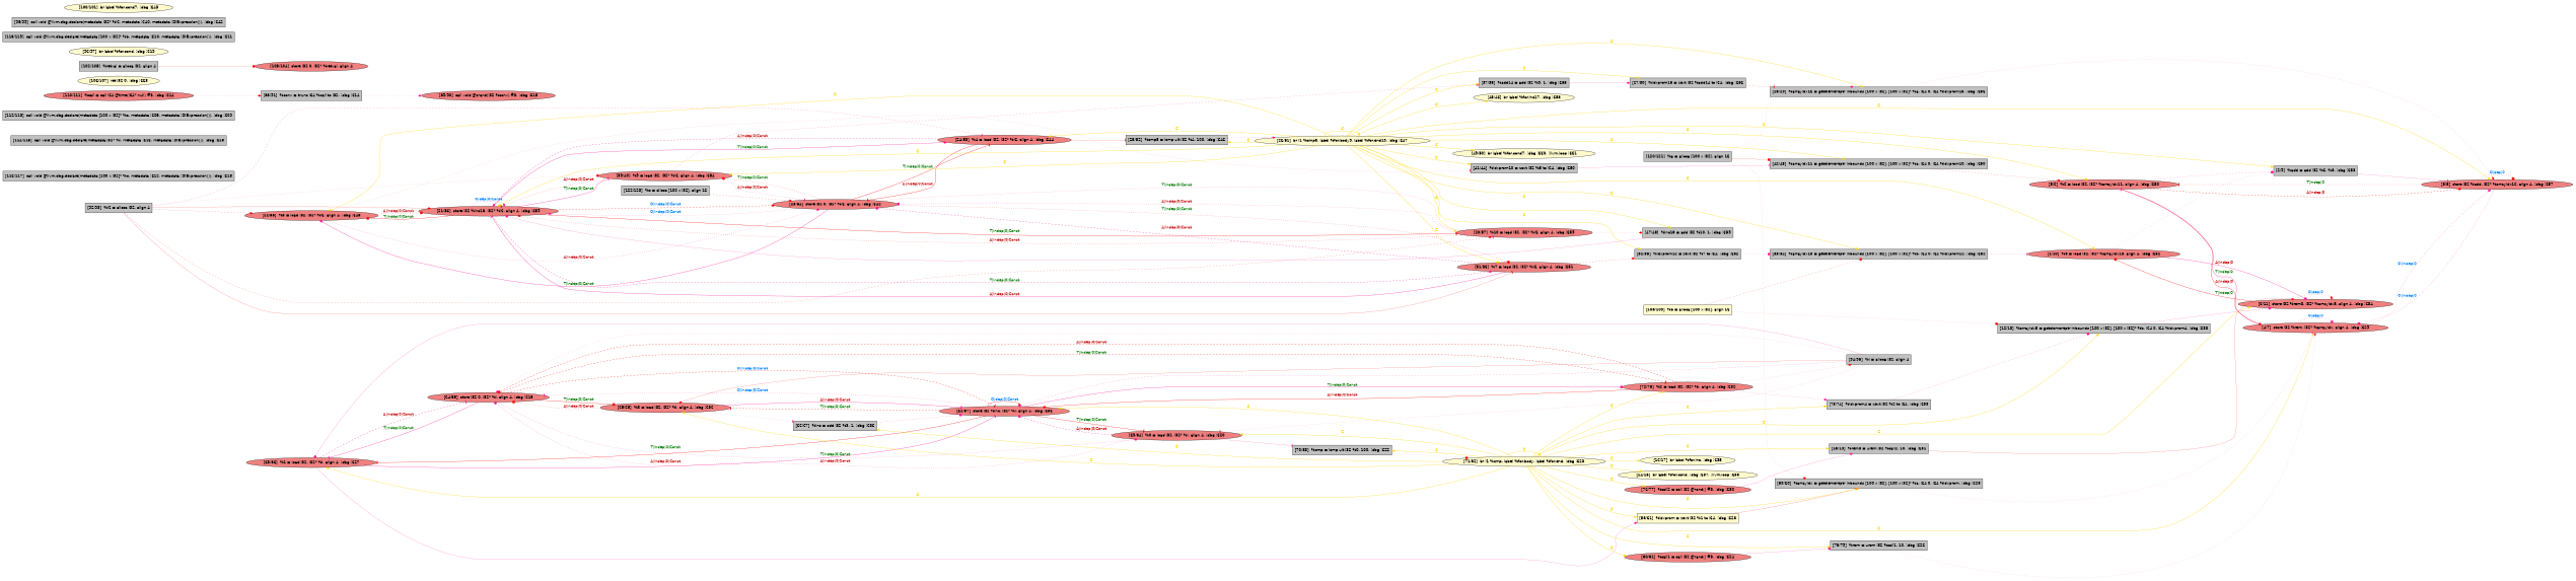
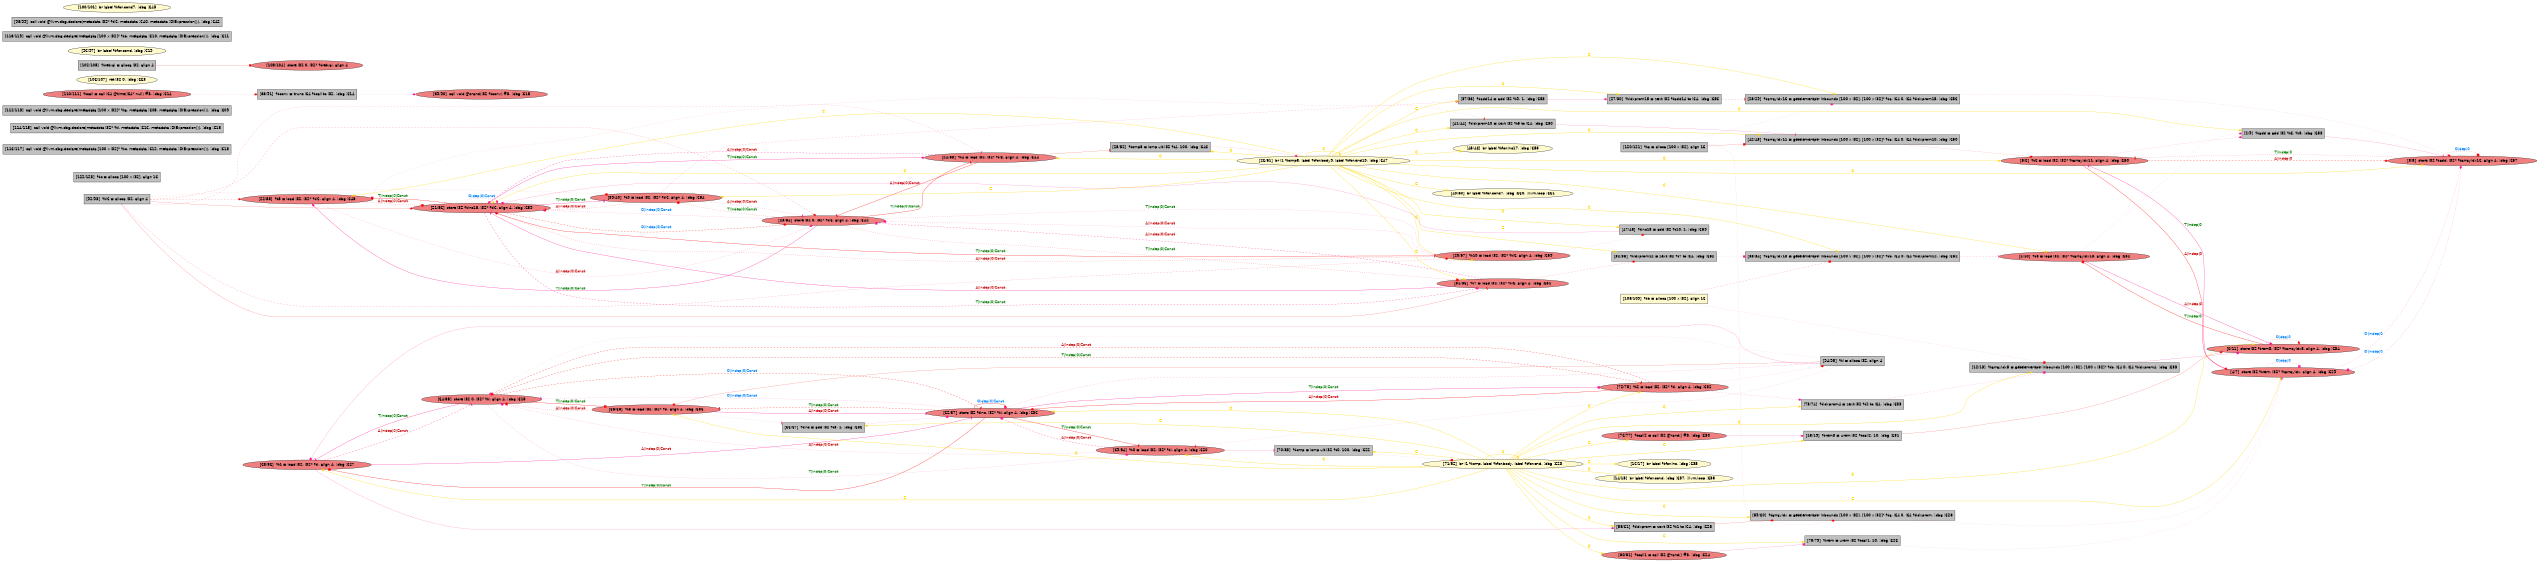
  digraph {
    fontname="DejaVu Sans"
    rankdir=LR
    node [fillcolor=grey fontname="DejaVu Sans" shape=ellipse style=filled]
    edge [arrowhead=diamond color=deeppink fontcolor=black fontname="DejaVu Sans" penwidth=1.0 style=solid]
    n1 [fillcolor=lightcoral label="[22/55]  %5 = load i32, i32* %i6, align 4, !dbg !648"]
    n2 [label="[41/44]  %idxprom10 = zext i32 %5 to i64, !dbg !650" shape=rectangle]
    n3 [fillcolor=lightcoral label="[21/56]  store i32 %inc18, i32* %i6, align 4, !dbg !659"]
    n4 [fillcolor=lightcoral label="[23/54]  store i32 0, i32* %i6, align 4, !dbg !642"]
    n5 [label="[42/43]  %arrayidx11 = getelementptr inbounds [100 x i32], [100 x i32]* %a, i64 0, i64 %idxprom10, !dbg !650" shape=rectangle]
    n6 [fillcolor=lightcoral label="[24/53]  %4 = load i32, i32* %i6, align 4, !dbg !644"]
    n7 [fillcolor=lightcoral label="[31/36]  %7 = load i32, i32* %i6, align 4, !dbg !651"]
    n8 [fillcolor=lightcoral label="[20/57]  %10 = load i32, i32* %i6, align 4, !dbg !659"]
    n9 [fillcolor=lightcoral label="[39/40]  %9 = load i32, i32* %i6, align 4, !dbg !654"]
    n10 [label="[120/121]  %a = alloca [100 x i32], align 16" shape=rectangle]
    n11 [label="[59/60]  %arrayidx = getelementptr inbounds [100 x i32], [100 x i32]* %a, i64 0, i64 %idxprom, !dbg !628" shape=rectangle]
    n12 [label="[28/29]  %arrayidx16 = getelementptr inbounds [100 x i32], [100 x i32]* %a, i64 0, i64 %idxprom15, !dbg !656" shape=rectangle]
    n13 [fillcolor=lightcoral label="[5/6]  %6 = load i32, i32* %arrayidx11, align 4, !dbg !650"]
    n14 [fillcolor=lightcoral label="[4/7]  store i32 %rem, i32* %arrayidx, align 4, !dbg !629"]
    n15 [fillcolor=lightcoral label="[3/8]  store i32 %add, i32* %arrayidx16, align 4, !dbg !657"]
    n16 [fillcolor=lightcoral label="[64/85]  store i32 0, i32* %i, align 4, !dbg !618"]
    n17 [fillcolor=lightcoral label="[63/86]  %1 = load i32, i32* %i, align 4, !dbg !627"]
    n18 [fillcolor=lightcoral label="[72/75]  %2 = load i32, i32* %i, align 4, !dbg !632"]
    n19 [fillcolor=lightcoral label="[62/87]  store i32 %inc, i32* %i, align 4, !dbg !636"]
    n20 [fillcolor=lightcoral label="[69/84]  %0 = load i32, i32* %i, align 4, !dbg !620"]
    n21 [fillcolor=lightcoral label="[65/68]  %3 = load i32, i32* %i, align 4, !dbg !636"]
-   n22 [fillcolor=lemonchiffon label="[58/61]  %idxprom = zext i32 %1 to i64, !dbg !628" shape=rectangle]
+   n22 [label="[58/61]  %idxprom = zext i32 %1 to i64, !dbg !628" shape=rectangle]
    n23 [label="[73/74]  %idxprom4 = zext i32 %2 to i64, !dbg !633" shape=rectangle]
    n24 [label="[94/95]  %i = alloca i32, align 4" shape=rectangle]
    n25 [label="[70/83]  %cmp = icmp ult i32 %0, 100, !dbg !622" shape=rectangle]
    n26 [label="[66/67]  %inc = add i32 %3, 1, !dbg !636" shape=rectangle]
    n27 [label="[122/123]  %c = alloca [100 x i32], align 16" shape=rectangle]
    n28 [label="[27/30]  %idxprom15 = zext i32 %add14 to i64, !dbg !656" shape=rectangle]
    n29 [label="[116/117]  call void @llvm.dbg.declare(metadata [100 x i32]* %c, metadata !612, metadata !DIExpression()), !dbg !613" shape=rectangle]
    n30 [label="[114/115]  call void @llvm.dbg.declare(metadata i32* %i, metadata !616, metadata !DIExpression()), !dbg !618" shape=rectangle]
    n31 [label="[112/113]  call void @llvm.dbg.declare(metadata [100 x i32]* %a, metadata !605, metadata !DIExpression()), !dbg !609" shape=rectangle]
    n32 [fillcolor=lightcoral label="[89/90]  call void @srand(i32 %conv) #3, !dbg !615"]
    n33 [label="[2/9]  %add = add i32 %6, %8, !dbg !653" shape=rectangle]
    n34 [label="[25/52]  %cmp8 = icmp ult i32 %4, 100, !dbg !646" shape=rectangle]
    n35 [fillcolor=lemonchiffon label="[26/51]  br i1 %cmp8, label %for.body9, label %for.end19, !dbg !647"]
    n36 [label="[37/38]  %add14 = add i32 %9, 1, !dbg !655" shape=rectangle]
    n37 [label="[33/34]  %arrayidx13 = getelementptr inbounds [100 x i32], [100 x i32]* %b, i64 0, i64 %idxprom12, !dbg !652" shape=rectangle]
    n38 [label="[47/48]  %inc18 = add i32 %10, 1, !dbg !659" shape=rectangle]
    n39 [fillcolor=lemonchiffon label="[49/50]  br label %for.cond7, !dbg !660, !llvm.loop !661"]
    n40 [fillcolor=lightcoral label="[1/10]  %8 = load i32, i32* %arrayidx13, align 4, !dbg !652"]
    n41 [label="[32/35]  %idxprom12 = zext i32 %7 to i64, !dbg !652" shape=rectangle]
    n42 [fillcolor=lemonchiffon label="[45/46]  br label %for.inc17, !dbg !658"]
    n43 [fillcolor=lemonchiffon label="[108/109]  %b = alloca [100 x i32], align 16" shape=rectangle]
    n44 [label="[12/13]  %arrayidx5 = getelementptr inbounds [100 x i32], [100 x i32]* %b, i64 0, i64 %idxprom4, !dbg !633" shape=rectangle]
    n45 [fillcolor=lightcoral label="[0/11]  store i32 %rem3, i32* %arrayidx5, align 4, !dbg !634"]
    n46 [fillcolor=lemonchiffon label="[106/107]  ret i32 0, !dbg !663"]
    n47 [fillcolor=lightcoral label="[80/81]  %call1 = call i32 @rand() #3, !dbg !624"]
    n48 [label="[78/79]  %rem = urem i32 %call1, 10, !dbg !626" shape=rectangle]
    n49 [fillcolor=lightcoral label="[110/111]  %call = call i64 @time(i64* null) #3, !dbg !614"]
    n50 [label="[88/91]  %conv = trunc i64 %call to i32, !dbg !614" shape=rectangle]
    n51 [label="[102/105]  %retval = alloca i32, align 4" shape=rectangle]
    n52 [fillcolor=lightcoral label="[103/104]  store i32 0, i32* %retval, align 4"]
    n53 [fillcolor=lemonchiffon label="[96/97]  br label %for.cond, !dbg !619"]
    n54 [fillcolor=lemonchiffon label="[14/15]  br label %for.cond, !dbg !637, !llvm.loop !638"]
    n55 [fillcolor=lightcoral label="[76/77]  %call2 = call i32 @rand() #3, !dbg !630"]
    n56 [label="[18/19]  %rem3 = urem i32 %call2, 10, !dbg !631" shape=rectangle]
    n57 [fillcolor=lemonchiffon label="[71/82]  br i1 %cmp, label %for.body, label %for.end, !dbg !623"]
    n58 [fillcolor=lemonchiffon label="[16/17]  br label %for.inc, !dbg !635"]
    n59 [label="[92/93]  %i6 = alloca i32, align 4" shape=rectangle]
    n60 [label="[118/119]  call void @llvm.dbg.declare(metadata [100 x i32]* %b, metadata !610, metadata !DIExpression()), !dbg !611" shape=rectangle]
    n61 [label="[98/99]  call void @llvm.dbg.declare(metadata i32* %i6, metadata !640, metadata !DIExpression()), !dbg !642" shape=rectangle]
    n62 [fillcolor=lemonchiffon label="[100/101]  br label %for.cond7, !dbg !643"]
    n1 -> n2 [arrowhead=tee color=red penwidth=0.5 style=dotted]
    n1 -> n3 [arrowhead=box color=red fontcolor=firebrick3 label="A|indep|0|Const" style=dotted]
    n1 -> n4 [fontcolor=firebrick3 label="A|indep|0|Const" style=dotted]
    n2 -> n5 [arrowhead=tee penwidth=0.5]
    n3 -> n1 [arrowhead=box color=red fontcolor=forestgreen label="T|indep|0|Const"]
    n3 -> n3 [fontcolor=dodgerblue label="O|dep|0|Const" style=dotted]
    n3 -> n4 [color=red fontcolor=dodgerblue label="O|indep|0|Const" style=dashed]
    n3 -> n6 [fontcolor=forestgreen label="T|indep|0|Const"]
    n3 -> n7 [fontcolor=forestgreen label="T|indep|0|Const" style=dashed]
    n3 -> n8 [arrowhead=tee color=red fontcolor=forestgreen label="T|indep|0|Const"]
    n3 -> n9 [arrowhead=tee fontcolor=forestgreen label="T|indep|0|Const"]
    n4 -> n1 [fontcolor=forestgreen label="T|indep|0|Const"]
    n4 -> n3 [fontcolor=dodgerblue label="O|indep|0|Const" style=dotted]
    n4 -> n6 [arrowhead=tee color=red fontcolor=forestgreen label="T|indep|0|Const"]
    n4 -> n7 [arrowhead=box color=red fontcolor=forestgreen label="T|indep|0|Const" style=dotted]
    n4 -> n8 [arrowhead=tee fontcolor=forestgreen label="T|indep|0|Const" style=dotted]
    n4 -> n9 [arrowhead=box color=red fontcolor=forestgreen label="T|indep|0|Const" style=dotted]
    n5 -> n13 [color=red penwidth=0.5 style=dashed]
    n6 -> n3 [fontcolor=firebrick3 label="A|indep|0|Const" style=dashed]
    n6 -> n4 [arrowhead=tee color=red fontcolor=firebrick3 label="A|indep|0|Const"]
    n6 -> n34 [arrowhead=tee color=red penwidth=0.5]
    n7 -> n3 [arrowhead=tee fontcolor=firebrick3 label="A|indep|0|Const"]
    n7 -> n4 [arrowhead=box fontcolor=firebrick3 label="A|indep|0|Const" style=dashed]
    n7 -> n41 [color=red penwidth=0.5 style=dashed]
    n8 -> n3 [color=red fontcolor=firebrick3 label="A|indep|0|Const" style=dotted]
    n8 -> n4 [arrowhead=box fontcolor=firebrick3 label="A|indep|0|Const" style=dotted]
    n8 -> n38 [color=red penwidth=0.5 style=dotted]
    n9 -> n3 [arrowhead=tee color=red fontcolor=firebrick3 label="A|indep|0|Const" style=dotted]
    n9 -> n4 [arrowhead=tee fontcolor=firebrick3 label="A|indep|0|Const" style=dotted]
    n9 -> n36 [penwidth=0.5 style=dashed]
    n10 -> n5 [arrowhead=box color=red penwidth=0.5]
    n10 -> n11 [color=red penwidth=0.5 style=dotted]
    n10 -> n12 [penwidth=0.5 style=dotted]
    n11 -> n14 [arrowhead=tee penwidth=0.5 style=dotted]
    n12 -> n15 [color=red penwidth=0.5 style=dotted]
    n13 -> n14 [color=red fontcolor=firebrick3 label="A|indep|0"]
    n13 -> n15 [color=red fontcolor=firebrick3 label="A|indep|0" style=dashed]
    n13 -> n33 [penwidth=0.5 style=dashed]
    n14 -> n13 [arrowhead=tee fontcolor=forestgreen label="T|indep|0"]
    n14 -> n14 [arrowhead=box fontcolor=dodgerblue label="O|dep|0" style=dotted]
    n14 -> n15 [fontcolor=dodgerblue label="O|indep|0" style=dotted]
    n15 -> n13 [arrowhead=tee color=red fontcolor=forestgreen label="T|indep|0" style=dotted]
    n15 -> n14 [arrowhead=box fontcolor=dodgerblue label="O|indep|0" style=dotted]
    n15 -> n15 [arrowhead=box color=red fontcolor=dodgerblue label="O|dep|0" style=dotted]
    n16 -> n17 [arrowhead=tee fontcolor=forestgreen label="T|indep|0|Const"]
    n16 -> n18 [arrowhead=tee color=red fontcolor=forestgreen label="T|indep|0|Const" style=dashed]
    n16 -> n19 [arrowhead=tee color=red fontcolor=dodgerblue label="O|indep|0|Const" style=dashed]
    n16 -> n20 [fontcolor=forestgreen label="T|indep|0|Const" style=dotted]
    n16 -> n21 [arrowhead=box color=red fontcolor=forestgreen label="T|indep|0|Const"]
    n17 -> n16 [arrowhead=tee fontcolor=firebrick3 label="A|indep|0|Const" style=dashed]
    n17 -> n19 [arrowhead=tee fontcolor=firebrick3 label="A|indep|0|Const"]
    n17 -> n22 [penwidth=0.5]
    n18 -> n16 [arrowhead=box color=red fontcolor=firebrick3 label="A|indep|0|Const" style=dashed]
    n18 -> n19 [color=red fontcolor=firebrick3 label="A|indep|0|Const"]
    n18 -> n23 [penwidth=0.5 style=dashed]
    n18 -> n24 [color=red penwidth=0.5 style=dotted]
    n19 -> n16 [arrowhead=tee fontcolor=dodgerblue label="O|indep|0|Const" style=dotted]
-   n19 -> n17 [arrowhead=tee color=red fontcolor=forestgreen label="T|indep|0|Const"]
+   n19 -> n17 [arrowhead=box color=red fontcolor=forestgreen label="T|indep|0|Const"]
    n19 -> n18 [arrowhead=box fontcolor=forestgreen label="T|indep|0|Const"]
    n19 -> n19 [color=red fontcolor=dodgerblue label="O|dep|0|Const"]
    n19 -> n20 [arrowhead=tee color=red fontcolor=forestgreen label="T|indep|0|Const"]
    n19 -> n21 [arrowhead=tee color=red fontcolor=forestgreen label="T|indep|0|Const" style=dashed]
    n20 -> n16 [arrowhead=box fontcolor=firebrick3 label="A|indep|0|Const" style=dotted]
    n20 -> n19 [arrowhead=box fontcolor=firebrick3 label="A|indep|0|Const" style=dashed]
    n20 -> n25 [arrowhead=tee penwidth=0.5]
    n21 -> n16 [arrowhead=box color=red fontcolor=firebrick3 label="A|indep|0|Const" style=dotted]
    n21 -> n19 [arrowhead=tee fontcolor=firebrick3 label="A|indep|0|Const"]
    n21 -> n26 [arrowhead=tee penwidth=0.5 style=dotted]
    n22 -> n11 [color=red penwidth=0.5]
    n23 -> n44 [arrowhead=box penwidth=0.5 style=dashed]
    n24 -> n16 [penwidth=0.5 style=dotted]
    n24 -> n17 [arrowhead=box penwidth=0.5]
    n24 -> n19 [penwidth=0.5 style=dashed]
    n24 -> n20 [arrowhead=tee color=red penwidth=0.5 style=dotted]
    n24 -> n21 [color=red penwidth=0.5]
    n25 -> n57 [arrowhead=box color=red penwidth=0.5 style=dotted]
    n26 -> n19 [arrowhead=box penwidth=0.5 style=dashed]
    n28 -> n12 [arrowhead=tee color=red penwidth=0.5 style=dashed]
    n33 -> n15 [arrowhead=tee penwidth=0.5]
    n34 -> n35 [penwidth=0.5 style=dashed]
    n35 -> n1 [color=gold fontcolor=gold label=C arrowhead=""]
    n35 -> n2 [color=gold fontcolor=gold label=C arrowhead=""]
    n35 -> n3 [color=gold fontcolor=gold label=C arrowhead=""]
    n35 -> n5 [color=gold fontcolor=gold label=C arrowhead=""]
    n35 -> n6 [color=gold fontcolor=gold label=C arrowhead=""]
    n35 -> n7 [color=gold fontcolor=gold label=C arrowhead=""]
    n35 -> n8 [color=gold fontcolor=gold label=C arrowhead=""]
    n35 -> n9 [color=gold fontcolor=gold label=C arrowhead=""]
    n35 -> n12 [color=gold fontcolor=gold label=C arrowhead=""]
    n35 -> n13 [color=gold fontcolor=gold label=C arrowhead=""]
    n35 -> n15 [color=gold fontcolor=gold label=C arrowhead=""]
    n35 -> n28 [color=gold fontcolor=gold label=C arrowhead=""]
    n35 -> n33 [color=gold fontcolor=gold label=C arrowhead=""]
    n35 -> n34 [color=gold fontcolor=gold label=C arrowhead=""]
    n35 -> n35 [color=gold fontcolor=gold label=C arrowhead=""]
    n35 -> n36 [color=gold fontcolor=gold label=C arrowhead=""]
    n35 -> n37 [color=gold fontcolor=gold label=C arrowhead=""]
    n35 -> n38 [color=gold fontcolor=gold label=C arrowhead=""]
    n35 -> n39 [color=gold fontcolor=gold label=C arrowhead=""]
    n35 -> n40 [color=gold fontcolor=gold label=C arrowhead=""]
    n35 -> n41 [color=gold fontcolor=gold label=C arrowhead=""]
    n35 -> n42 [color=gold fontcolor=gold label=C arrowhead=""]
    n36 -> n28 [penwidth=0.5]
    n37 -> n40 [arrowhead=tee penwidth=0.5 style=dashed]
    n38 -> n3 [arrowhead=box penwidth=0.5]
    n40 -> n33 [penwidth=0.5 style=dotted]
    n40 -> n45 [arrowhead=box fontcolor=firebrick3 label="A|indep|0"]
    n41 -> n37 [arrowhead=box penwidth=0.5 style=dotted]
    n43 -> n37 [arrowhead=box color=red penwidth=0.5 style=dashed]
    n43 -> n44 [arrowhead=box color=red penwidth=0.5 style=dotted]
    n44 -> n45 [arrowhead=box penwidth=0.5]
    n45 -> n40 [arrowhead=box color=red fontcolor=forestgreen label="T|indep|0"]
    n45 -> n45 [color=red fontcolor=dodgerblue label="O|dep|0" style=dotted]
    n47 -> n48 [arrowhead=box penwidth=0.5]
    n48 -> n14 [penwidth=0.5 style=dotted]
    n49 -> n50 [color=red penwidth=0.5 style=dotted]
    n50 -> n32 [penwidth=0.5 style=dotted]
    n51 -> n52 [arrowhead=box color=red penwidth=0.5]
    n55 -> n56 [penwidth=0.5]
    n56 -> n45 [color=red penwidth=0.5]
    n57 -> n11 [color=gold fontcolor=gold label=C arrowhead=""]
    n57 -> n14 [color=gold fontcolor=gold label=C arrowhead=""]
    n57 -> n17 [color=gold fontcolor=gold label=C arrowhead=""]
    n57 -> n18 [color=gold fontcolor=gold label=C arrowhead=""]
    n57 -> n19 [color=gold fontcolor=gold label=C arrowhead=""]
    n57 -> n20 [color=gold fontcolor=gold label=C arrowhead=""]
    n57 -> n21 [color=gold fontcolor=gold label=C arrowhead=""]
    n57 -> n22 [color=gold fontcolor=gold label=C arrowhead=""]
    n57 -> n23 [color=gold fontcolor=gold label=C arrowhead=""]
    n57 -> n25 [color=gold fontcolor=gold label=C arrowhead=""]
    n57 -> n26 [color=gold fontcolor=gold label=C arrowhead=""]
    n57 -> n44 [color=gold fontcolor=gold label=C arrowhead=""]
    n57 -> n45 [color=gold fontcolor=gold label=C arrowhead=""]
    n57 -> n47 [color=gold fontcolor=gold label=C arrowhead=""]
    n57 -> n48 [color=gold fontcolor=gold label=C arrowhead=""]
    n57 -> n54 [color=gold fontcolor=gold label=C arrowhead=""]
    n57 -> n55 [color=gold fontcolor=gold label=C arrowhead=""]
    n57 -> n56 [color=gold fontcolor=gold label=C arrowhead=""]
    n57 -> n57 [color=gold fontcolor=gold label=C arrowhead=""]
    n57 -> n58 [color=gold fontcolor=gold label=C arrowhead=""]
    n59 -> n1 [color=red penwidth=0.5 style=dashed]
    n59 -> n3 [color=red penwidth=0.5]
-   n27 -> n4 [color=red penwidth=0.5 style=dashed]
+   n59 -> n4 [color=red penwidth=0.5 style=dashed]
    n59 -> n6 [arrowhead=tee penwidth=0.5 style=dashed]
    n59 -> n7 [arrowhead=tee color=red penwidth=0.5]
    n59 -> n8 [color=red penwidth=0.5 style=dashed]
    n59 -> n9 [arrowhead=box color=red penwidth=0.5 style=dotted]
  }
